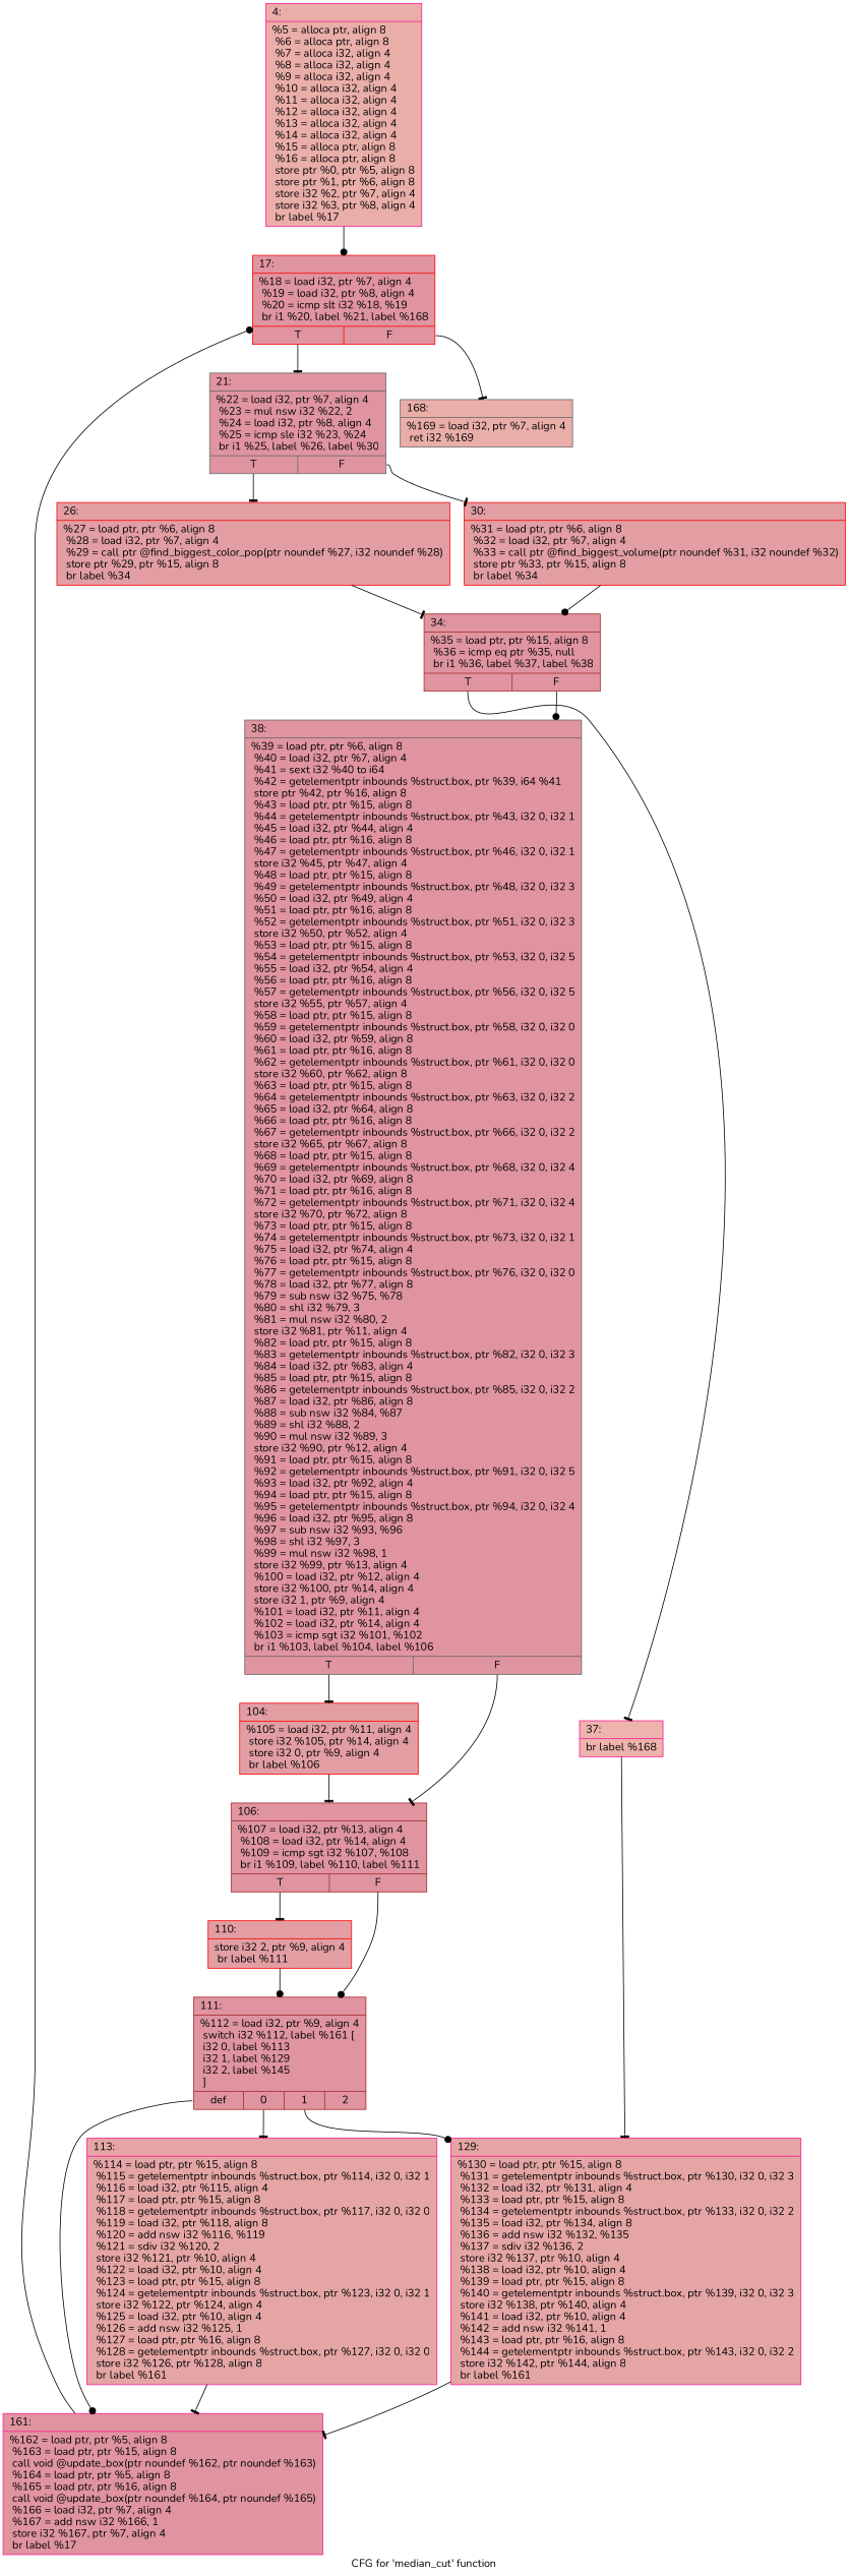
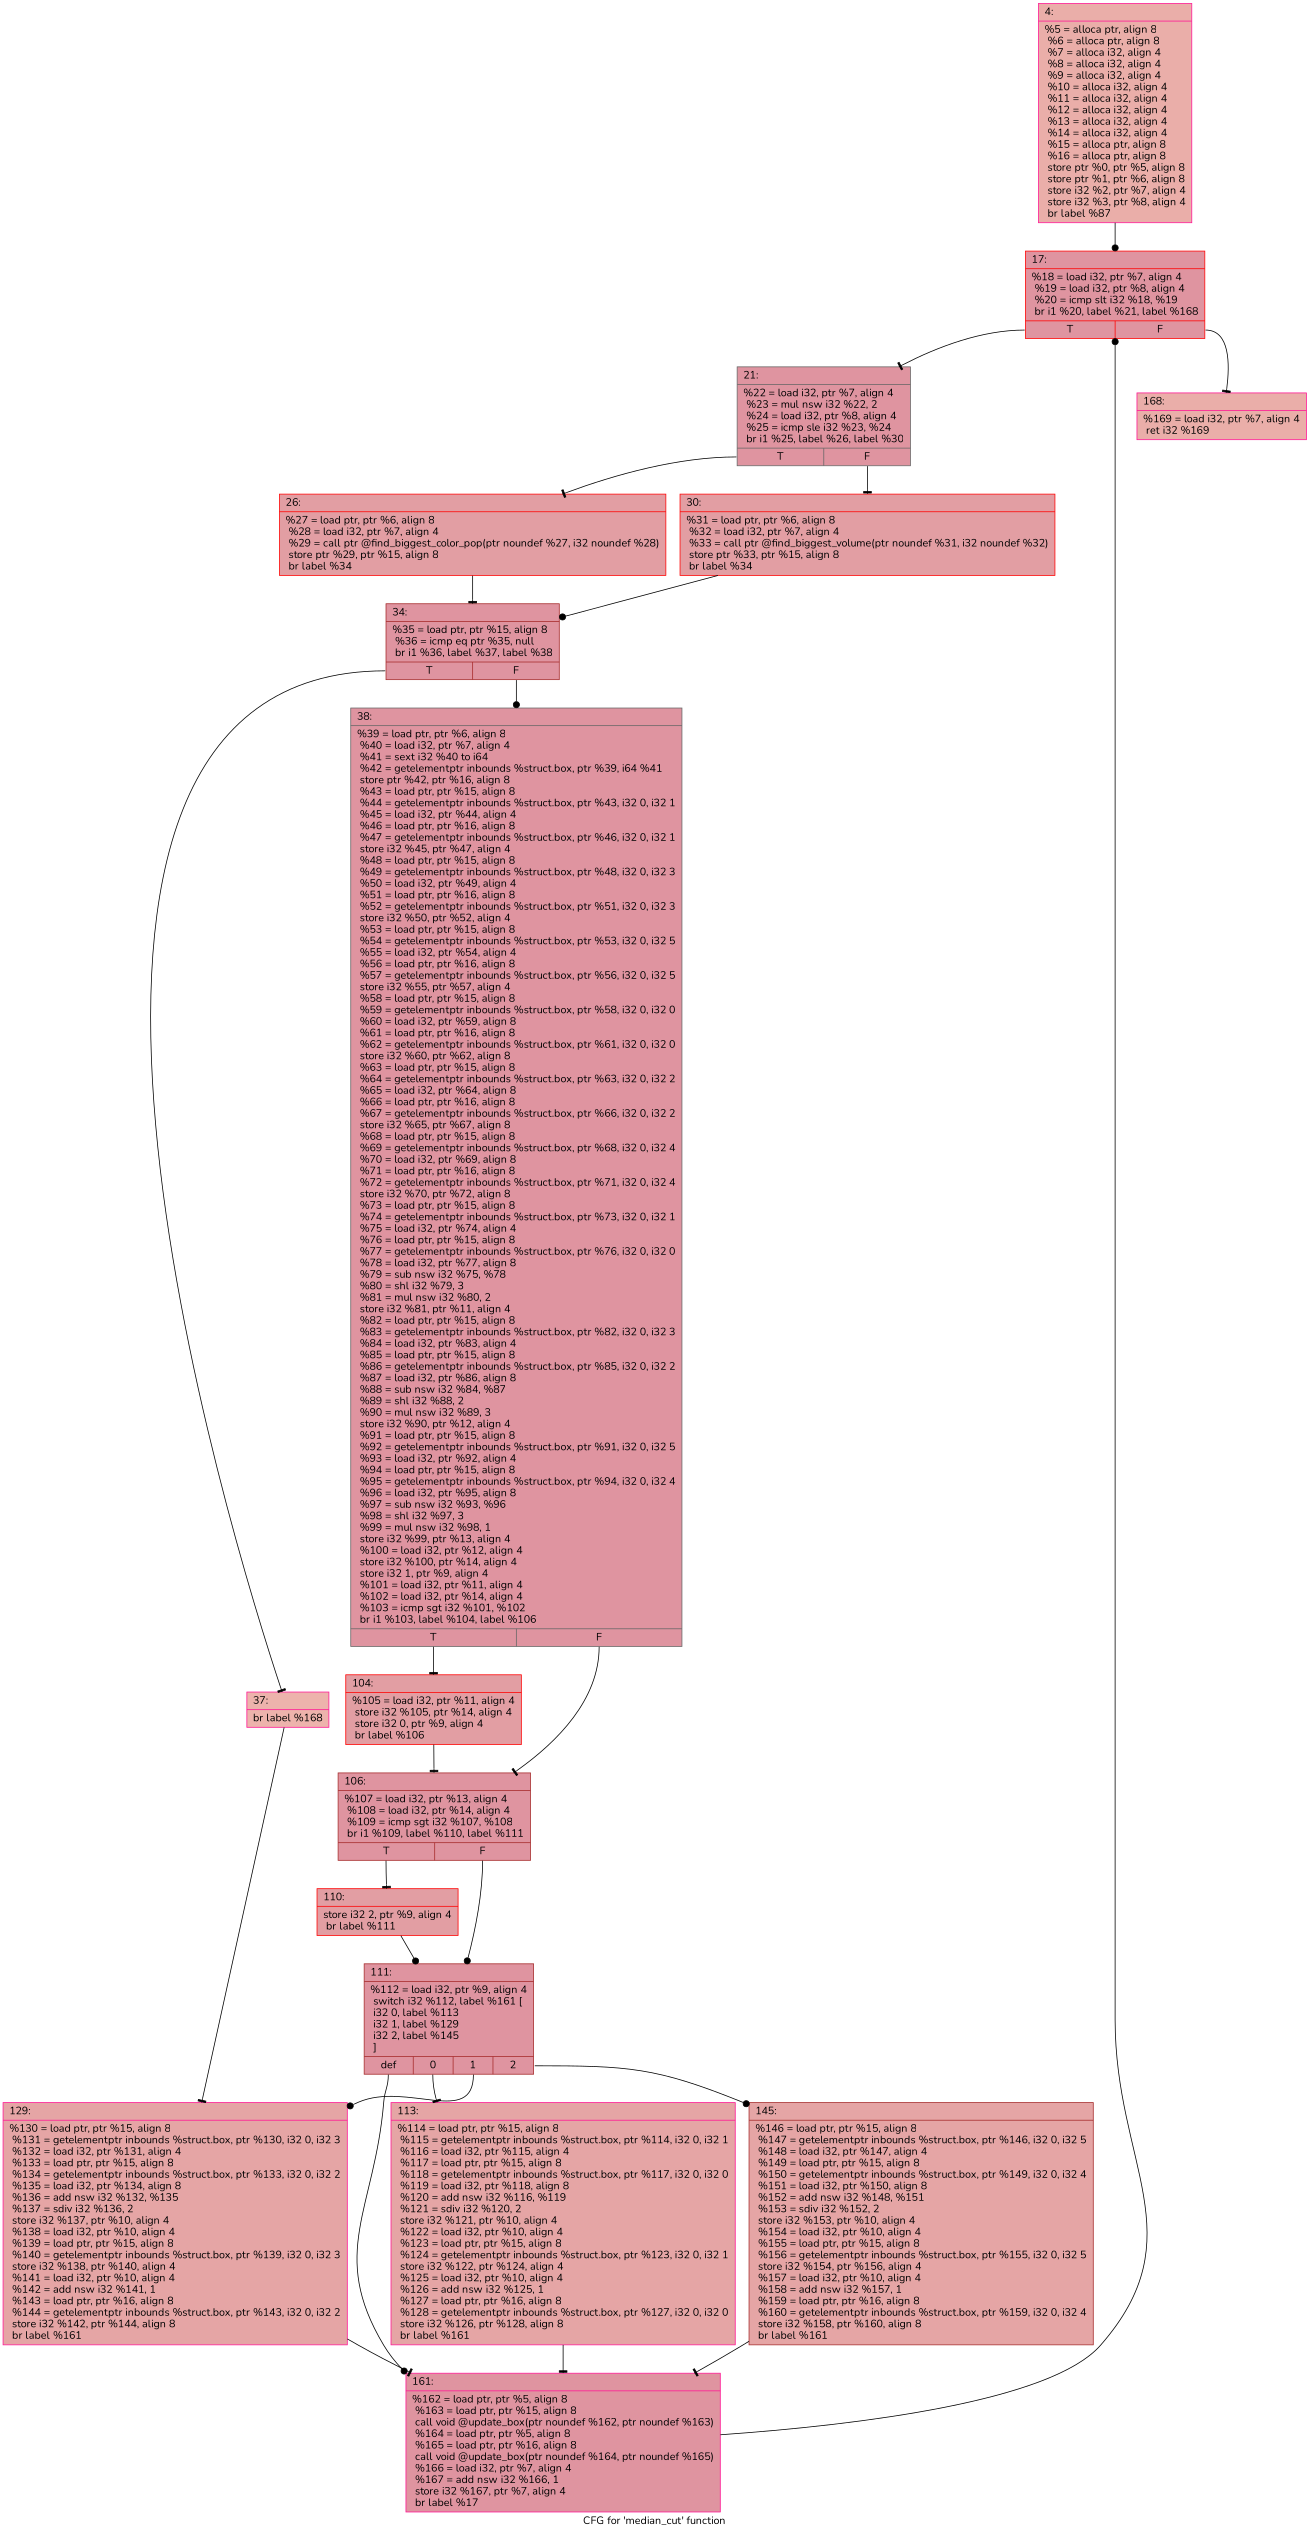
  digraph {
    fontname=Nunito
    label="CFG for 'median_cut' function"
    node [color=deeppink fillcolor="#b70d2870" fontname=Nunito shape=record style=filled]
    edge [arrowhead=tee fontname=Nunito]
-   n1 [fillcolor="#d0473d70" label="{4:\l|  %5 = alloca ptr, align 8\l  %6 = alloca ptr, align 8\l  %7 = alloca i32, align 4\l  %8 = alloca i32, align 4\l  %9 = alloca i32, align 4\l  %10 = alloca i32, align 4\l  %11 = alloca i32, align 4\l  %12 = alloca i32, align 4\l  %13 = alloca i32, align 4\l  %14 = alloca i32, align 4\l  %15 = alloca ptr, align 8\l  %16 = alloca ptr, align 8\l  store ptr %0, ptr %5, align 8\l  store ptr %1, ptr %6, align 8\l  store i32 %2, ptr %7, align 4\l  store i32 %3, ptr %8, align 4\l  br label %17\l}"]
+   n1 [fillcolor="#d0473d70" label="{4:\l|  %5 = alloca ptr, align 8\l  %6 = alloca ptr, align 8\l  %7 = alloca i32, align 4\l  %8 = alloca i32, align 4\l  %9 = alloca i32, align 4\l  %10 = alloca i32, align 4\l  %11 = alloca i32, align 4\l  %12 = alloca i32, align 4\l  %13 = alloca i32, align 4\l  %14 = alloca i32, align 4\l  %15 = alloca ptr, align 8\l  %16 = alloca ptr, align 8\l  store ptr %0, ptr %5, align 8\l  store ptr %1, ptr %6, align 8\l  store i32 %2, ptr %7, align 4\l  store i32 %3, ptr %8, align 4\l  br label %87\l}"]
    n2 [color=red label="{17:\l|  %18 = load i32, ptr %7, align 4\l  %19 = load i32, ptr %8, align 4\l  %20 = icmp slt i32 %18, %19\l  br i1 %20, label %21, label %168\l|{<s0>T|<s1>F}}"]
    n3 [color=gray40 label="{21:\l|  %22 = load i32, ptr %7, align 4\l  %23 = mul nsw i32 %22, 2\l  %24 = load i32, ptr %8, align 4\l  %25 = icmp sle i32 %23, %24\l  br i1 %25, label %26, label %30\l|{<s0>T|<s1>F}}"]
-   n4 [color=gray40 fillcolor="#d0473d70" label="{168:\l|  %169 = load i32, ptr %7, align 4\l  ret i32 %169\l}"]
+   n4 [fillcolor="#d0473d70" label="{168:\l|  %169 = load i32, ptr %7, align 4\l  ret i32 %169\l}"]
    n5 [color=red fillcolor="#be242e70" label="{26:\l|  %27 = load ptr, ptr %6, align 8\l  %28 = load i32, ptr %7, align 4\l  %29 = call ptr @find_biggest_color_pop(ptr noundef %27, i32 noundef %28)\l  store ptr %29, ptr %15, align 8\l  br label %34\l}"]
    n6 [color=red fillcolor="#be242e70" label="{30:\l|  %31 = load ptr, ptr %6, align 8\l  %32 = load i32, ptr %7, align 4\l  %33 = call ptr @find_biggest_volume(ptr noundef %31, i32 noundef %32)\l  store ptr %33, ptr %15, align 8\l  br label %34\l}"]
    n7 [color=brown label="{34:\l|  %35 = load ptr, ptr %15, align 8\l  %36 = icmp eq ptr %35, null\l  br i1 %36, label %37, label %38\l|{<s0>T|<s1>F}}"]
    n8 [fillcolor="#d6524470" label="{37:\l|  br label %168\l}"]
    n9 [color=gray40 label="{38:\l|  %39 = load ptr, ptr %6, align 8\l  %40 = load i32, ptr %7, align 4\l  %41 = sext i32 %40 to i64\l  %42 = getelementptr inbounds %struct.box, ptr %39, i64 %41\l  store ptr %42, ptr %16, align 8\l  %43 = load ptr, ptr %15, align 8\l  %44 = getelementptr inbounds %struct.box, ptr %43, i32 0, i32 1\l  %45 = load i32, ptr %44, align 4\l  %46 = load ptr, ptr %16, align 8\l  %47 = getelementptr inbounds %struct.box, ptr %46, i32 0, i32 1\l  store i32 %45, ptr %47, align 4\l  %48 = load ptr, ptr %15, align 8\l  %49 = getelementptr inbounds %struct.box, ptr %48, i32 0, i32 3\l  %50 = load i32, ptr %49, align 4\l  %51 = load ptr, ptr %16, align 8\l  %52 = getelementptr inbounds %struct.box, ptr %51, i32 0, i32 3\l  store i32 %50, ptr %52, align 4\l  %53 = load ptr, ptr %15, align 8\l  %54 = getelementptr inbounds %struct.box, ptr %53, i32 0, i32 5\l  %55 = load i32, ptr %54, align 4\l  %56 = load ptr, ptr %16, align 8\l  %57 = getelementptr inbounds %struct.box, ptr %56, i32 0, i32 5\l  store i32 %55, ptr %57, align 4\l  %58 = load ptr, ptr %15, align 8\l  %59 = getelementptr inbounds %struct.box, ptr %58, i32 0, i32 0\l  %60 = load i32, ptr %59, align 8\l  %61 = load ptr, ptr %16, align 8\l  %62 = getelementptr inbounds %struct.box, ptr %61, i32 0, i32 0\l  store i32 %60, ptr %62, align 8\l  %63 = load ptr, ptr %15, align 8\l  %64 = getelementptr inbounds %struct.box, ptr %63, i32 0, i32 2\l  %65 = load i32, ptr %64, align 8\l  %66 = load ptr, ptr %16, align 8\l  %67 = getelementptr inbounds %struct.box, ptr %66, i32 0, i32 2\l  store i32 %65, ptr %67, align 8\l  %68 = load ptr, ptr %15, align 8\l  %69 = getelementptr inbounds %struct.box, ptr %68, i32 0, i32 4\l  %70 = load i32, ptr %69, align 8\l  %71 = load ptr, ptr %16, align 8\l  %72 = getelementptr inbounds %struct.box, ptr %71, i32 0, i32 4\l  store i32 %70, ptr %72, align 8\l  %73 = load ptr, ptr %15, align 8\l  %74 = getelementptr inbounds %struct.box, ptr %73, i32 0, i32 1\l  %75 = load i32, ptr %74, align 4\l  %76 = load ptr, ptr %15, align 8\l  %77 = getelementptr inbounds %struct.box, ptr %76, i32 0, i32 0\l  %78 = load i32, ptr %77, align 8\l  %79 = sub nsw i32 %75, %78\l  %80 = shl i32 %79, 3\l  %81 = mul nsw i32 %80, 2\l  store i32 %81, ptr %11, align 4\l  %82 = load ptr, ptr %15, align 8\l  %83 = getelementptr inbounds %struct.box, ptr %82, i32 0, i32 3\l  %84 = load i32, ptr %83, align 4\l  %85 = load ptr, ptr %15, align 8\l  %86 = getelementptr inbounds %struct.box, ptr %85, i32 0, i32 2\l  %87 = load i32, ptr %86, align 8\l  %88 = sub nsw i32 %84, %87\l  %89 = shl i32 %88, 2\l  %90 = mul nsw i32 %89, 3\l  store i32 %90, ptr %12, align 4\l  %91 = load ptr, ptr %15, align 8\l  %92 = getelementptr inbounds %struct.box, ptr %91, i32 0, i32 5\l  %93 = load i32, ptr %92, align 4\l  %94 = load ptr, ptr %15, align 8\l  %95 = getelementptr inbounds %struct.box, ptr %94, i32 0, i32 4\l  %96 = load i32, ptr %95, align 8\l  %97 = sub nsw i32 %93, %96\l  %98 = shl i32 %97, 3\l  %99 = mul nsw i32 %98, 1\l  store i32 %99, ptr %13, align 4\l  %100 = load i32, ptr %12, align 4\l  store i32 %100, ptr %14, align 4\l  store i32 1, ptr %9, align 4\l  %101 = load i32, ptr %11, align 4\l  %102 = load i32, ptr %14, align 4\l  %103 = icmp sgt i32 %101, %102\l  br i1 %103, label %104, label %106\l|{<s0>T|<s1>F}}"]
    n10 [fillcolor="#c5333470" label="{129:\l|  %130 = load ptr, ptr %15, align 8\l  %131 = getelementptr inbounds %struct.box, ptr %130, i32 0, i32 3\l  %132 = load i32, ptr %131, align 4\l  %133 = load ptr, ptr %15, align 8\l  %134 = getelementptr inbounds %struct.box, ptr %133, i32 0, i32 2\l  %135 = load i32, ptr %134, align 8\l  %136 = add nsw i32 %132, %135\l  %137 = sdiv i32 %136, 2\l  store i32 %137, ptr %10, align 4\l  %138 = load i32, ptr %10, align 4\l  %139 = load ptr, ptr %15, align 8\l  %140 = getelementptr inbounds %struct.box, ptr %139, i32 0, i32 3\l  store i32 %138, ptr %140, align 4\l  %141 = load i32, ptr %10, align 4\l  %142 = add nsw i32 %141, 1\l  %143 = load ptr, ptr %16, align 8\l  %144 = getelementptr inbounds %struct.box, ptr %143, i32 0, i32 2\l  store i32 %142, ptr %144, align 8\l  br label %161\l}"]
    n11 [color=red fillcolor="#be242e70" label="{104:\l|  %105 = load i32, ptr %11, align 4\l  store i32 %105, ptr %14, align 4\l  store i32 0, ptr %9, align 4\l  br label %106\l}"]
    n12 [color=brown label="{106:\l|  %107 = load i32, ptr %13, align 4\l  %108 = load i32, ptr %14, align 4\l  %109 = icmp sgt i32 %107, %108\l  br i1 %109, label %110, label %111\l|{<s0>T|<s1>F}}"]
    n13 [color=red fillcolor="#be242e70" label="{110:\l|  store i32 2, ptr %9, align 4\l  br label %111\l}"]
    n14 [color=brown label="{111:\l|  %112 = load i32, ptr %9, align 4\l  switch i32 %112, label %161 [\l    i32 0, label %113\l    i32 1, label %129\l    i32 2, label %145\l  ]\l|{<s0>def|<s1>0|<s2>1|<s3>2}}"]
    n15 [label="{161:\l|  %162 = load ptr, ptr %5, align 8\l  %163 = load ptr, ptr %15, align 8\l  call void @update_box(ptr noundef %162, ptr noundef %163)\l  %164 = load ptr, ptr %5, align 8\l  %165 = load ptr, ptr %16, align 8\l  call void @update_box(ptr noundef %164, ptr noundef %165)\l  %166 = load i32, ptr %7, align 4\l  %167 = add nsw i32 %166, 1\l  store i32 %167, ptr %7, align 4\l  br label %17\l}"]
    n16 [fillcolor="#c5333470" label="{113:\l|  %114 = load ptr, ptr %15, align 8\l  %115 = getelementptr inbounds %struct.box, ptr %114, i32 0, i32 1\l  %116 = load i32, ptr %115, align 4\l  %117 = load ptr, ptr %15, align 8\l  %118 = getelementptr inbounds %struct.box, ptr %117, i32 0, i32 0\l  %119 = load i32, ptr %118, align 8\l  %120 = add nsw i32 %116, %119\l  %121 = sdiv i32 %120, 2\l  store i32 %121, ptr %10, align 4\l  %122 = load i32, ptr %10, align 4\l  %123 = load ptr, ptr %15, align 8\l  %124 = getelementptr inbounds %struct.box, ptr %123, i32 0, i32 1\l  store i32 %122, ptr %124, align 4\l  %125 = load i32, ptr %10, align 4\l  %126 = add nsw i32 %125, 1\l  %127 = load ptr, ptr %16, align 8\l  %128 = getelementptr inbounds %struct.box, ptr %127, i32 0, i32 0\l  store i32 %126, ptr %128, align 8\l  br label %161\l}"]
+   n17 [color=brown fillcolor="#c5333470" label="{145:\l|  %146 = load ptr, ptr %15, align 8\l  %147 = getelementptr inbounds %struct.box, ptr %146, i32 0, i32 5\l  %148 = load i32, ptr %147, align 4\l  %149 = load ptr, ptr %15, align 8\l  %150 = getelementptr inbounds %struct.box, ptr %149, i32 0, i32 4\l  %151 = load i32, ptr %150, align 8\l  %152 = add nsw i32 %148, %151\l  %153 = sdiv i32 %152, 2\l  store i32 %153, ptr %10, align 4\l  %154 = load i32, ptr %10, align 4\l  %155 = load ptr, ptr %15, align 8\l  %156 = getelementptr inbounds %struct.box, ptr %155, i32 0, i32 5\l  store i32 %154, ptr %156, align 4\l  %157 = load i32, ptr %10, align 4\l  %158 = add nsw i32 %157, 1\l  %159 = load ptr, ptr %16, align 8\l  %160 = getelementptr inbounds %struct.box, ptr %159, i32 0, i32 4\l  store i32 %158, ptr %160, align 8\l  br label %161\l}"]
    n1 -> n2 [arrowhead=dot]
    n2 -> n3 [tailport=s0]
    n2 -> n4 [tailport=s1]
    n3 -> n5 [tailport=s0]
    n3 -> n6 [tailport=s1]
    n5 -> n7
    n6 -> n7 [arrowhead=dot]
    n7 -> n8 [tailport=s0]
    n7 -> n9 [arrowhead=dot tailport=s1]
    n8 -> n10
    n9 -> n11 [tailport=s0]
    n9 -> n12 [tailport=s1]
    n10 -> n15
    n11 -> n12
    n12 -> n13 [tailport=s0]
    n12 -> n14 [arrowhead=dot tailport=s1]
    n13 -> n14 [arrowhead=dot]
    n14 -> n10 [arrowhead=dot tailport=s2]
    n14 -> n15 [arrowhead=dot tailport=s0]
    n14 -> n16 [tailport=s1]
+   n14 -> n17 [arrowhead=dot tailport=s3]
    n15 -> n2 [arrowhead=dot]
    n16 -> n15
+   n17 -> n15
  }
